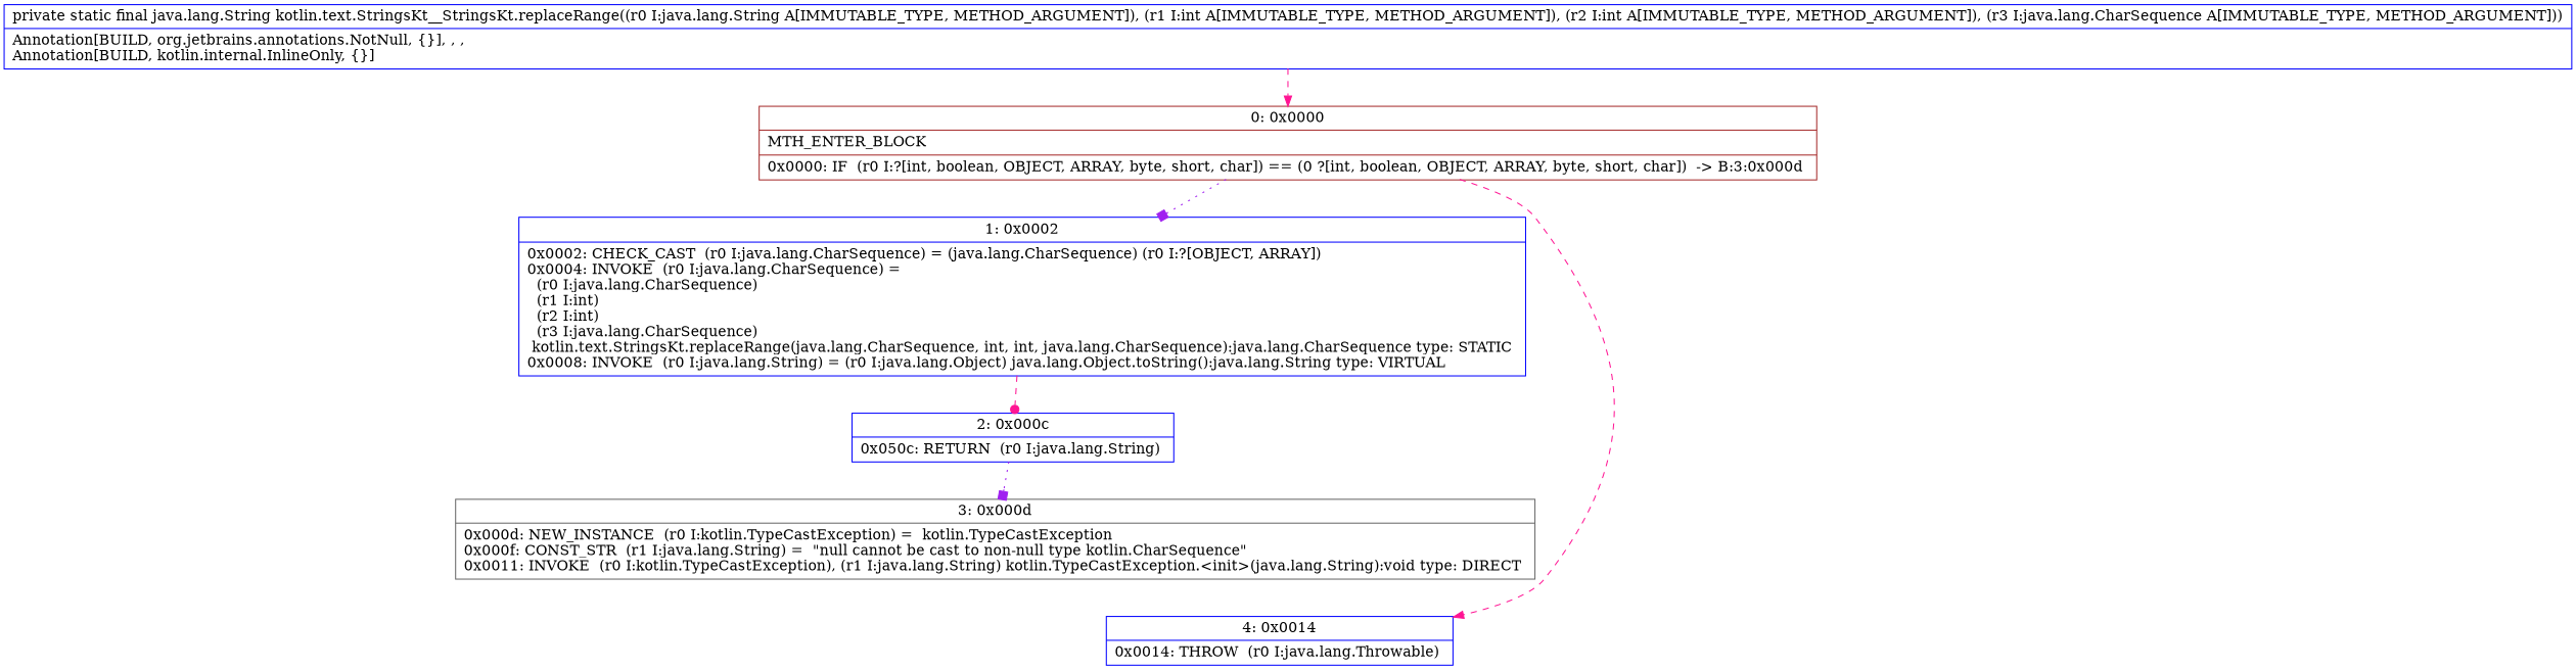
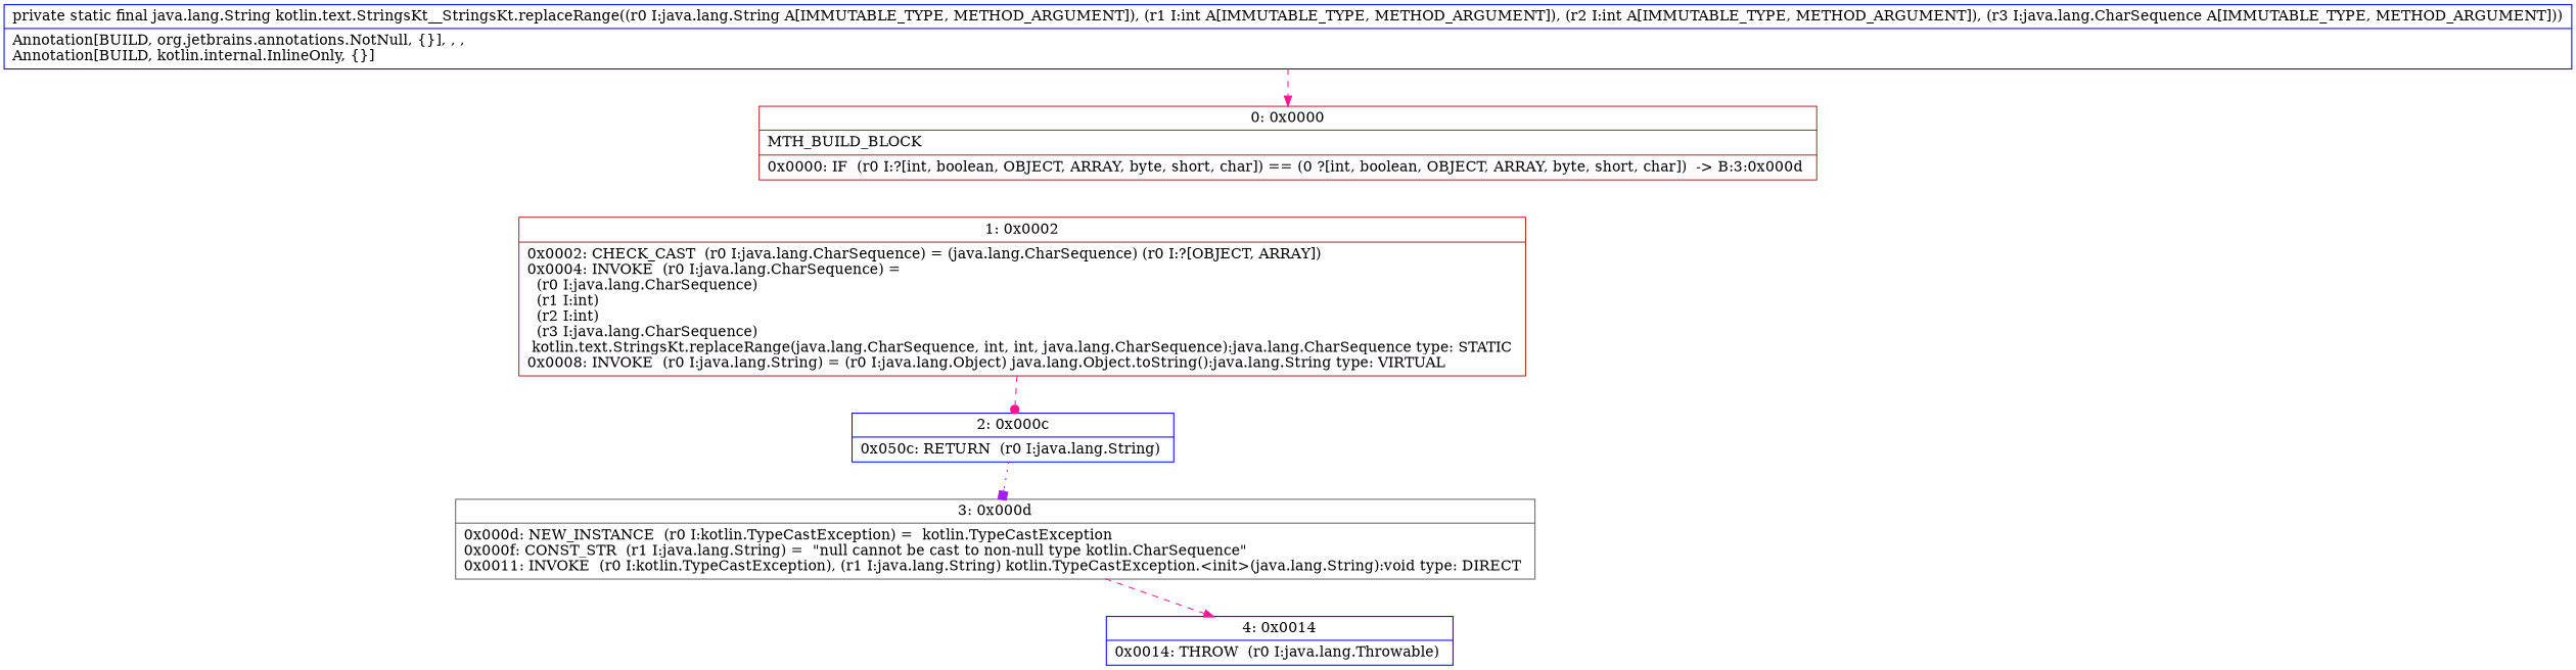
  digraph {
    node [color=blue shape=record]
    edge [arrowhead=box color=deeppink style=dashed]
-   n1 [color=brown label="{0\:\ 0x0000|MTH_ENTER_BLOCK\l|0x0000: IF  (r0 I:?[int, boolean, OBJECT, ARRAY, byte, short, char]) == (0 ?[int, boolean, OBJECT, ARRAY, byte, short, char])  \-\> B:3:0x000d \l}"]
-   n2 [label="{1\:\ 0x0002|0x0002: CHECK_CAST  (r0 I:java.lang.CharSequence) = (java.lang.CharSequence) (r0 I:?[OBJECT, ARRAY]) \l0x0004: INVOKE  (r0 I:java.lang.CharSequence) = \l  (r0 I:java.lang.CharSequence)\l  (r1 I:int)\l  (r2 I:int)\l  (r3 I:java.lang.CharSequence)\l kotlin.text.StringsKt.replaceRange(java.lang.CharSequence, int, int, java.lang.CharSequence):java.lang.CharSequence type: STATIC \l0x0008: INVOKE  (r0 I:java.lang.String) = (r0 I:java.lang.Object) java.lang.Object.toString():java.lang.String type: VIRTUAL \l}"]
+   n1 [color=brown label="{0\:\ 0x0000|MTH_BUILD_BLOCK\l|0x0000: IF  (r0 I:?[int, boolean, OBJECT, ARRAY, byte, short, char]) == (0 ?[int, boolean, OBJECT, ARRAY, byte, short, char])  \-\> B:3:0x000d \l}"]
+   n2 [color=brown label="{1\:\ 0x0002|0x0002: CHECK_CAST  (r0 I:java.lang.CharSequence) = (java.lang.CharSequence) (r0 I:?[OBJECT, ARRAY]) \l0x0004: INVOKE  (r0 I:java.lang.CharSequence) = \l  (r0 I:java.lang.CharSequence)\l  (r1 I:int)\l  (r2 I:int)\l  (r3 I:java.lang.CharSequence)\l kotlin.text.StringsKt.replaceRange(java.lang.CharSequence, int, int, java.lang.CharSequence):java.lang.CharSequence type: STATIC \l0x0008: INVOKE  (r0 I:java.lang.String) = (r0 I:java.lang.Object) java.lang.Object.toString():java.lang.String type: VIRTUAL \l}"]
    n3 [label="{2\:\ 0x000c|0x050c: RETURN  (r0 I:java.lang.String) \l}"]
    n4 [color=gray40 label="{3\:\ 0x000d|0x000d: NEW_INSTANCE  (r0 I:kotlin.TypeCastException) =  kotlin.TypeCastException \l0x000f: CONST_STR  (r1 I:java.lang.String) =  \"null cannot be cast to non\-null type kotlin.CharSequence\" \l0x0011: INVOKE  (r0 I:kotlin.TypeCastException), (r1 I:java.lang.String) kotlin.TypeCastException.\<init\>(java.lang.String):void type: DIRECT \l}"]
    n5 [label="{4\:\ 0x0014|0x0014: THROW  (r0 I:java.lang.Throwable) \l}"]
    n6 [label="{private static final java.lang.String kotlin.text.StringsKt__StringsKt.replaceRange((r0 I:java.lang.String A[IMMUTABLE_TYPE, METHOD_ARGUMENT]), (r1 I:int A[IMMUTABLE_TYPE, METHOD_ARGUMENT]), (r2 I:int A[IMMUTABLE_TYPE, METHOD_ARGUMENT]), (r3 I:java.lang.CharSequence A[IMMUTABLE_TYPE, METHOD_ARGUMENT]))  | Annotation[BUILD, org.jetbrains.annotations.NotNull, \{\}], , , \lAnnotation[BUILD, kotlin.internal.InlineOnly, \{\}]\l}"]
-   n1 -> n2 [color=purple style=dotted]
    n2 -> n3 [arrowhead=dot]
    n3 -> n4 [color=purple style=dotted]
-   n1 -> n5 [arrowhead=normal]
+   n4 -> n5 [arrowhead=normal]
    n6 -> n1 [arrowhead=normal]
  }
